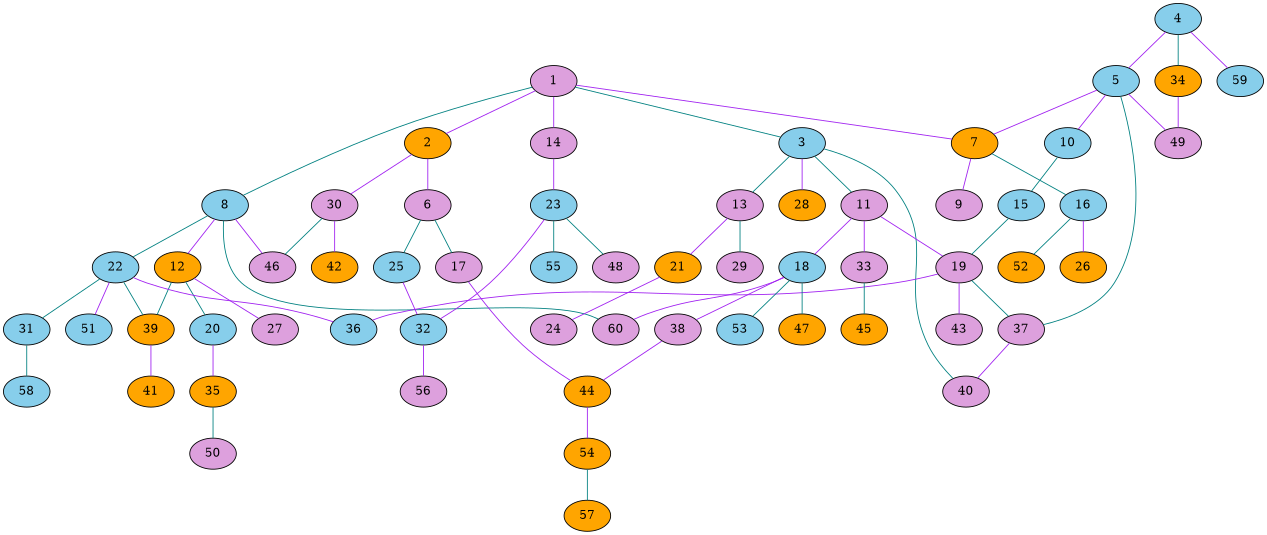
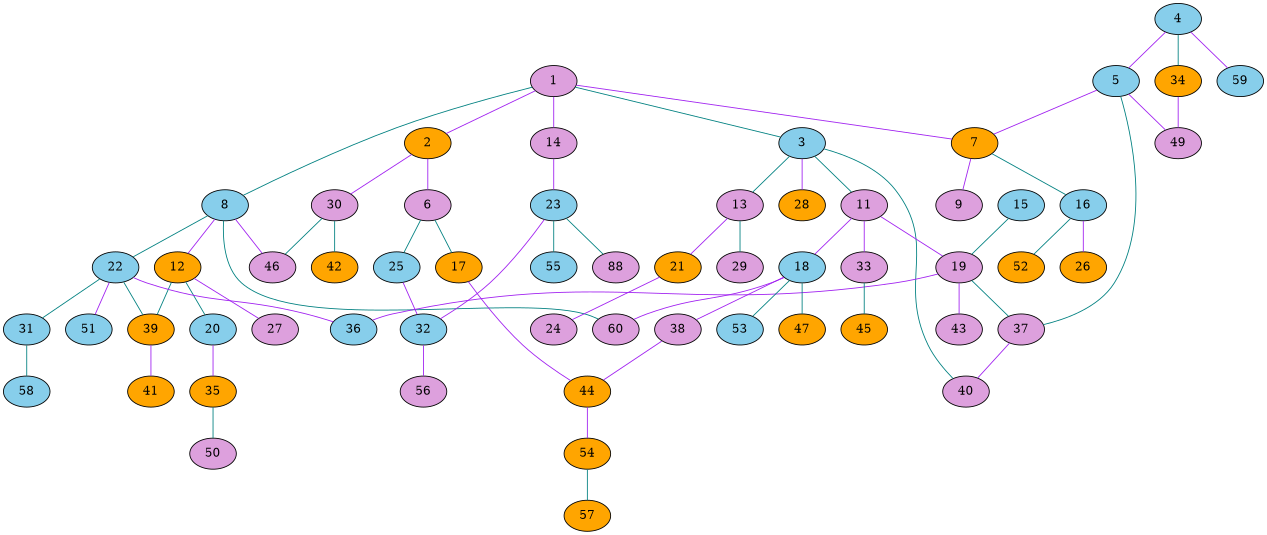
  graph {
    node [fillcolor=plum style=filled]
    edge [color=purple]
    2 [fillcolor=orange]
    1
    3 [fillcolor=skyblue]
    7 [fillcolor=orange]
    8 [fillcolor=skyblue]
    14
    6
    30
    11
    13
    28 [fillcolor=orange]
    40
    4 [fillcolor=skyblue]
    5 [fillcolor=skyblue]
    34 [fillcolor=orange]
    59 [fillcolor=skyblue]
    9
    16 [fillcolor=skyblue]
    12 [fillcolor=orange]
    22 [fillcolor=skyblue]
    46
    60
    23 [fillcolor=skyblue]
-   17
+   17 [fillcolor=orange]
    25 [fillcolor=skyblue]
    42 [fillcolor=orange]
    19
    18 [fillcolor=skyblue]
    33
    21 [fillcolor=orange]
    29
-   10 [fillcolor=skyblue]
    37
    49
    26 [fillcolor=orange]
    52 [fillcolor=orange]
    20 [fillcolor=skyblue]
    27
    39 [fillcolor=orange]
    36 [fillcolor=skyblue]
    31 [fillcolor=skyblue]
    51 [fillcolor=skyblue]
    32 [fillcolor=skyblue]
-   48
+   48 [label=88]
    55 [fillcolor=skyblue]
    44 [fillcolor=orange]
    43
    38
    47 [fillcolor=orange]
    53 [fillcolor=skyblue]
    45 [fillcolor=orange]
    24
    15 [fillcolor=skyblue]
    54 [fillcolor=orange]
    56
    35 [fillcolor=orange]
    41 [fillcolor=orange]
    58 [fillcolor=skyblue]
    50
    57 [fillcolor=orange]
    2 -- 6
    2 -- 30
    1 -- 2
    1 -- 3 [color=teal]
    1 -- 7
    1 -- 8 [color=teal]
    1 -- 14
    3 -- 11 [color=teal]
    3 -- 13 [color=teal]
    3 -- 28
    3 -- 40 [color=teal]
    7 -- 9
    7 -- 16 [color=teal]
    8 -- 12
    8 -- 22 [color=teal]
    8 -- 46
    8 -- 60 [color=teal]
    14 -- 23
    6 -- 17 [color=teal]
    6 -- 25 [color=teal]
    30 -- 46 [color=teal]
-   30 -- 42
+   30 -- 42 [color=teal]
    11 -- 19
    11 -- 18
    11 -- 33
    13 -- 21
    13 -- 29 [color=teal]
    4 -- 5
    4 -- 34 [color=teal]
    4 -- 59
    5 -- 7
-   5 -- 10
    5 -- 37 [color=teal]
    5 -- 49
    34 -- 49
    16 -- 26
    16 -- 52 [color=teal]
    12 -- 20 [color=teal]
    12 -- 27
    12 -- 39 [color=teal]
    22 -- 39 [color=teal]
    22 -- 36
    22 -- 31 [color=teal]
    22 -- 51
    23 -- 32
    23 -- 48 [color=teal]
    23 -- 55 [color=teal]
    17 -- 44
    25 -- 32
    19 -- 37 [color=teal]
    19 -- 36
    19 -- 43
    18 -- 60
    18 -- 38
    18 -- 47 [color=teal]
    18 -- 53 [color=teal]
    33 -- 45 [color=teal]
    21 -- 24
-   10 -- 15 [color=teal]
    37 -- 40
    20 -- 35
    39 -- 41
    31 -- 58 [color=teal]
    32 -- 56
    44 -- 54
    38 -- 44
    15 -- 19 [color=teal]
    54 -- 57 [color=teal]
    35 -- 50 [color=teal]
  }
